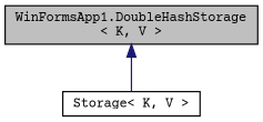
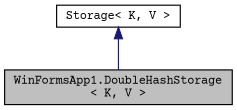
  digraph {
    fontname="Courier Prime"
    node [color=black fontname="Courier Prime" fontsize=10 shape=record style=filled]
    n1 [fillcolor=grey75 fontcolor=black height=0.2 label="WinFormsApp1.DoubleHashStorage\l\< K, V \>" width=0.4]
    n2 [fillcolor=white height=0.2 label="Storage\< K, V \>" width=0.4]
-   n1 -> n2 [color=midnightblue dir=back fontname="Courier Prime" fontsize=10 labelfontname=Helvetica labelfontsize=10 style=solid]
+   n2 -> n1 [color=midnightblue dir=back fontname="Courier Prime" fontsize=10 labelfontname=Helvetica labelfontsize=10 style=solid]
  }
